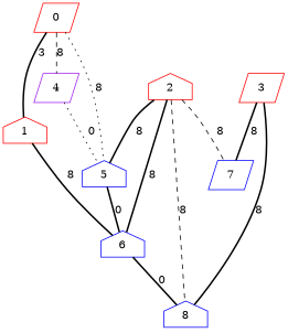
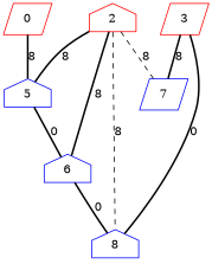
  graph {
    node [color=red shape=house weight=1]
    edge [style=bold]
    0 [shape=parallelogram]
-   1
-   4 [color=purple shape=parallelogram weight=4]
    5 [color=blue weight=3]
    6 [color=blue weight=3]
    8 [color=blue weight=3]
    2
    7 [color=blue shape=parallelogram weight=3]
    3 [shape=parallelogram]
-   0 -- 1 [label=3]
-   0 -- 4 [label=8 style=dashed]
-   0 -- 5 [label=8 style=dotted]
-   1 -- 6 [label=8]
-   4 -- 5 [label=0 style=dotted]
+   0 -- 5 [label=8]
    5 -- 6 [label=0]
    6 -- 8 [label=0]
    2 -- 5 [label=8]
    2 -- 6 [label=8]
    2 -- 8 [label=8 style=dashed]
    2 -- 7 [label=8 style=dashed]
-   3 -- 8 [label=8]
+   3 -- 8 [label=0]
    3 -- 7 [label=8]
  }
